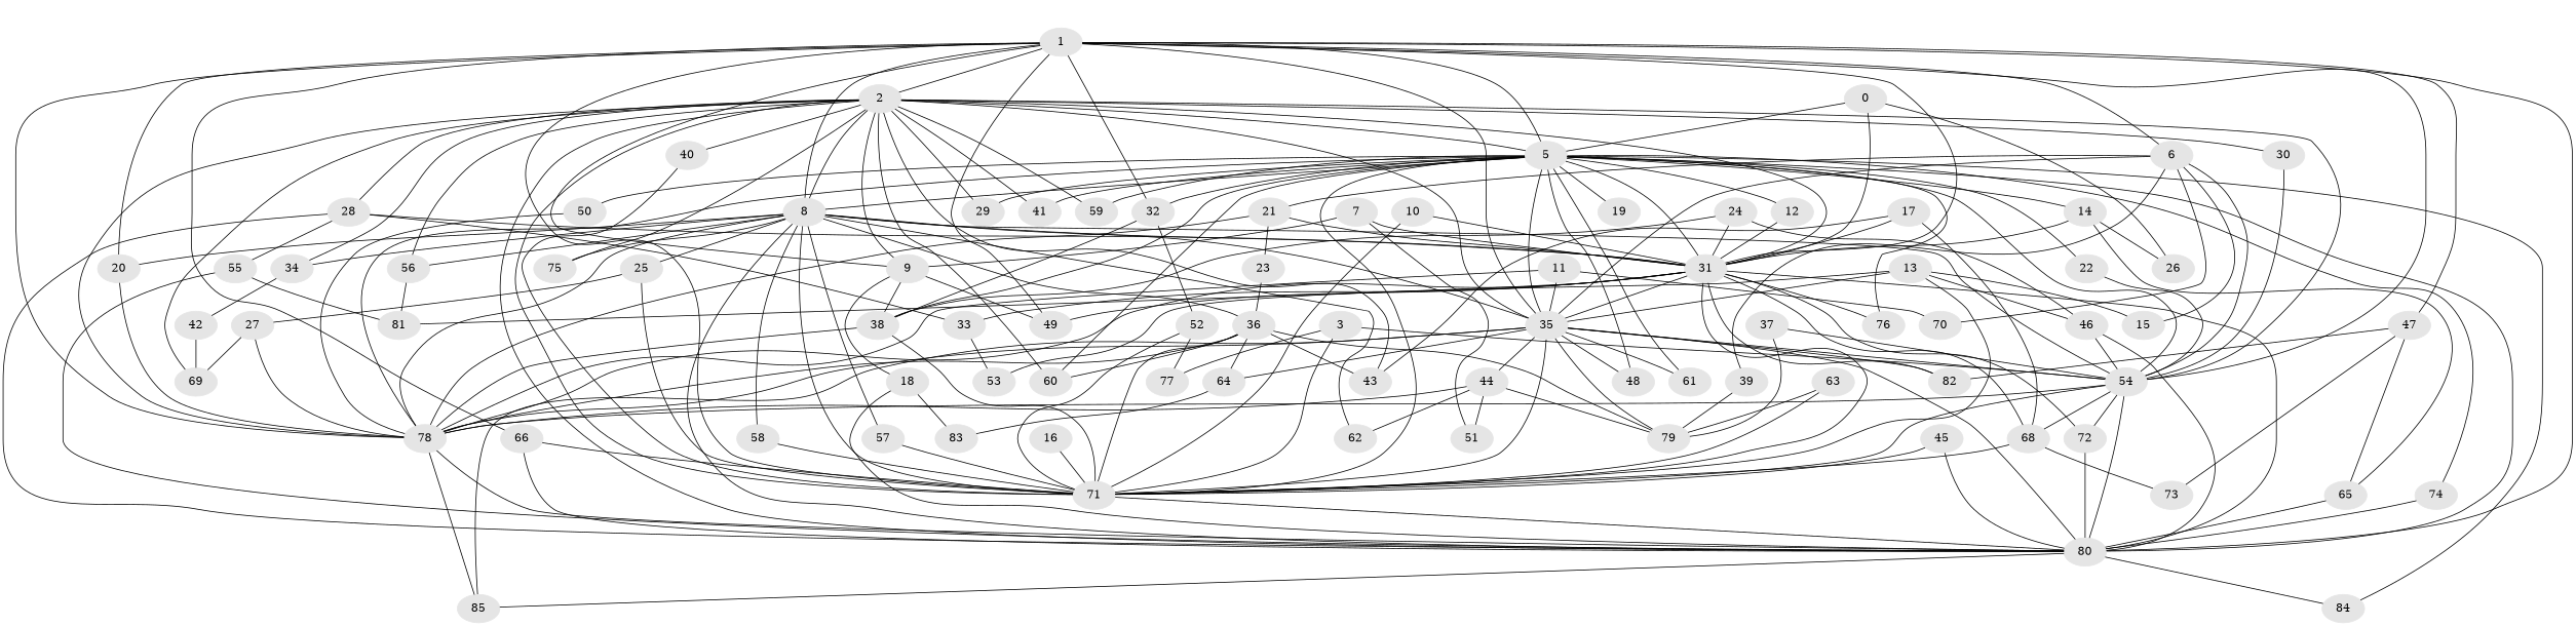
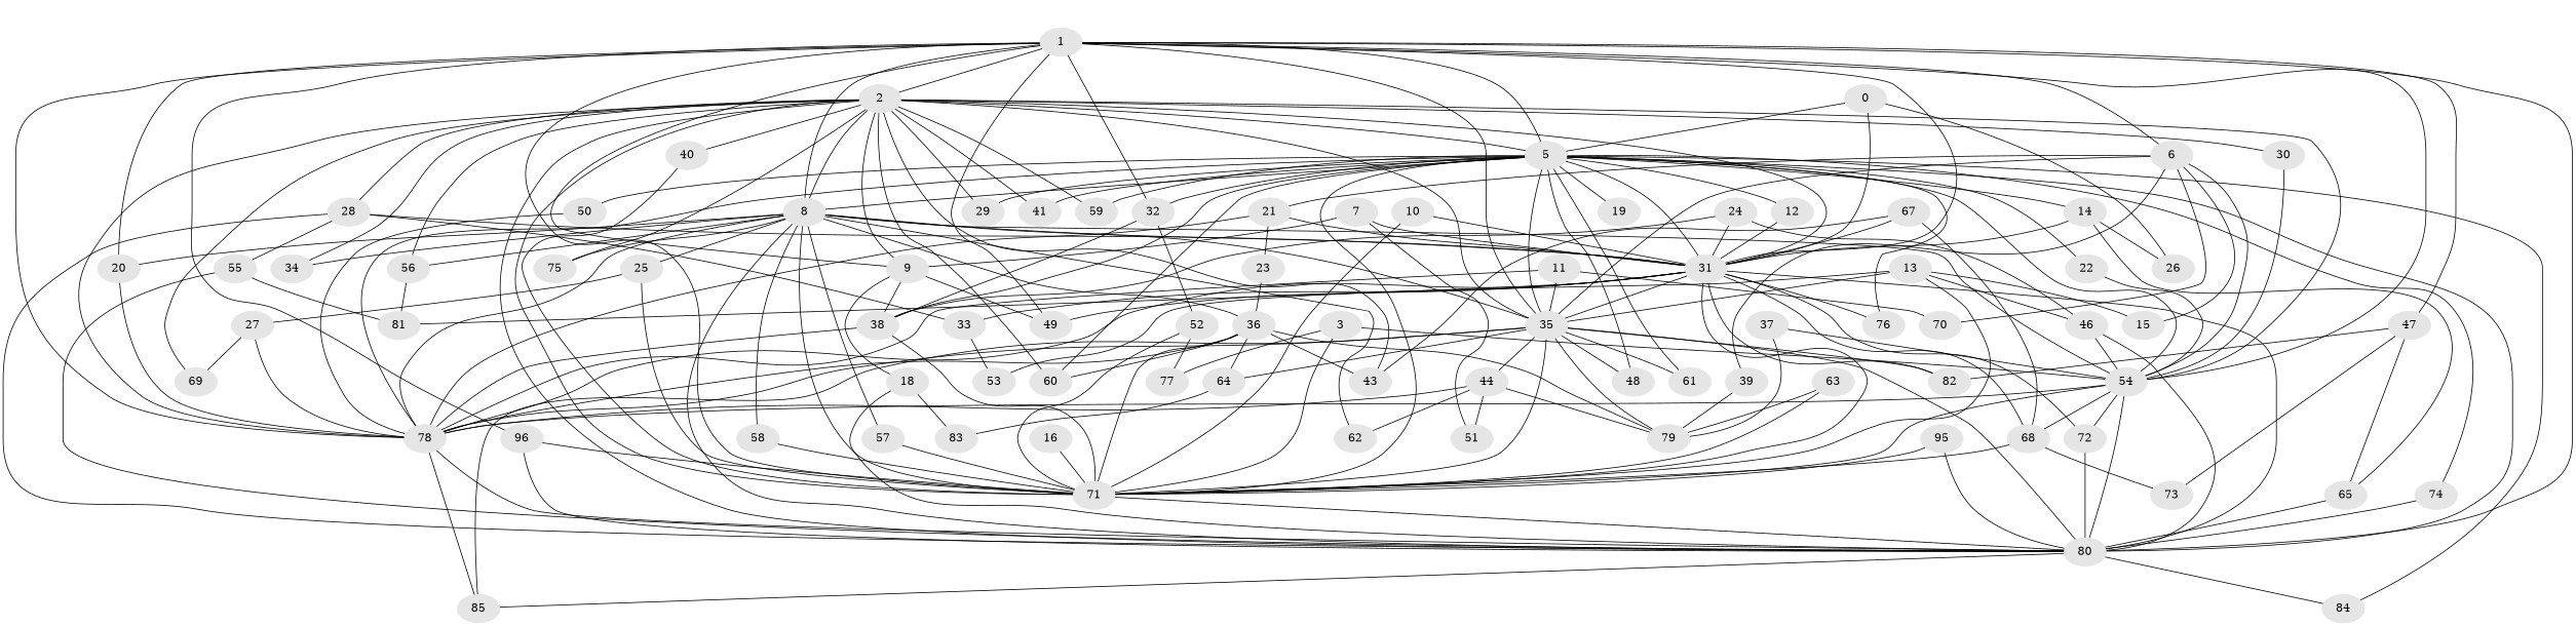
  graph {
    node [color=gray90 style=filled]
    edge [weight=1.0]
    1
    2
    5
    6
    8
    9
    20
    31
    32
    35
    47
    49
    54
-   66
+   66 [label=96]
    71
    78
    80
    28
    29
    30
    34
    40
    41
    43
    56
    59
    60
    69
    75
    12
    14
    19
    22
    38
    48
    50
    61
    74
    76
    84
    15
    21
    39
    70
    25
    36
    57
    58
    62
    18
    68
    33
    72
    81
    82
    52
    44
    64
    79
    85
    65
    73
    55
-   42
    3
    77
    n67 [label=0]
    26
    23
    7
    51
    27
    83
    10
    11
    13
    46
    53
    16
-   17
+   17 [label=67]
    24
    37
-   45
+   45 [label=95]
    63
    1 -- 2 [weight=2.0]
    1 -- 5
    1 -- 6
    1 -- 8
    1 -- 9
    1 -- 20
    1 -- 31
    1 -- 32
    1 -- 35 [weight=2.0]
    1 -- 47
    1 -- 49
    1 -- 54
    1 -- 66
    1 -- 71 [weight=2.0]
    1 -- 78
    1 -- 80 [weight=2.0]
    2 -- 5
    2 -- 8
    2 -- 9
    2 -- 31
    2 -- 35
    2 -- 54
    2 -- 71
    2 -- 78
    2 -- 80
    2 -- 28
    2 -- 29
    2 -- 30
    2 -- 34
    2 -- 40
    2 -- 41
    2 -- 43
    2 -- 56
    2 -- 59
    2 -- 60
    2 -- 69
    2 -- 75
    5 -- 8
    5 -- 31
    5 -- 32
    5 -- 35
    5 -- 54 [weight=2.0]
    5 -- 71
    5 -- 78
    5 -- 80
    5 -- 29
    5 -- 41
    5 -- 59
    5 -- 60
    5 -- 12
    5 -- 14
    5 -- 19
    5 -- 22
    5 -- 38
    5 -- 48
    5 -- 50
    5 -- 61
    5 -- 74
    5 -- 76
    5 -- 84
    6 -- 35
    6 -- 54
    6 -- 15
    6 -- 21
    6 -- 39
    6 -- 70
    8 -- 20
    8 -- 31
    8 -- 35
    8 -- 54
    8 -- 71 [weight=2.0]
    8 -- 78
    8 -- 80
    8 -- 34
    8 -- 56
    8 -- 75
    8 -- 25
    8 -- 36
    8 -- 57
    8 -- 58
    8 -- 62
    9 -- 49
    9 -- 38
    9 -- 18
    20 -- 78
    31 -- 35
    31 -- 49
    31 -- 71
    31 -- 78
    31 -- 80 [weight=2.0]
    31 -- 76
    31 -- 68
    31 -- 33
    31 -- 72
    31 -- 81
    31 -- 82
    32 -- 38
    32 -- 52
-   35 -- 54
    35 -- 71
    35 -- 78
    35 -- 80
    35 -- 48
    35 -- 61
    35 -- 82
    35 -- 44 [weight=2.0]
    35 -- 64
    35 -- 79
    35 -- 85
    47 -- 82
    47 -- 65
    47 -- 73
    54 -- 71
    54 -- 78 [weight=2.0]
    54 -- 80
    54 -- 68
    54 -- 72
    66 -- 71
    66 -- 80
    71 -- 80
    78 -- 80
    78 -- 85
    80 -- 84
    80 -- 85
    28 -- 31
    28 -- 80
    28 -- 33
    28 -- 55
    30 -- 54
-   34 -- 42
    40 -- 71
    56 -- 81
    12 -- 31
    14 -- 31
    14 -- 65
    14 -- 26
    22 -- 54
    38 -- 71
    38 -- 78
    50 -- 78
    74 -- 80
    21 -- 31
    21 -- 78
    21 -- 23
    39 -- 79
    25 -- 71
    25 -- 27
    36 -- 71
    36 -- 78
    36 -- 43
    36 -- 60
    36 -- 64
    36 -- 79
    57 -- 71
    58 -- 71
    18 -- 80
    18 -- 83
    68 -- 71
    68 -- 73
    33 -- 53
    72 -- 80
    52 -- 71
    52 -- 77
    44 -- 78
    44 -- 62
    44 -- 79
    44 -- 51
    64 -- 83
    65 -- 80 [weight=2.0]
    55 -- 80
    55 -- 81
-   42 -- 69
    3 -- 54
    3 -- 71
    3 -- 77
    n67 -- 5
    n67 -- 31
    n67 -- 26
    23 -- 36
    7 -- 9
    7 -- 31
    7 -- 51
    27 -- 78
    27 -- 69
    10 -- 31
    10 -- 71
    11 -- 35
    11 -- 78
    11 -- 70
    13 -- 35
    13 -- 71
    13 -- 15
    13 -- 46
    13 -- 53
    46 -- 54
    46 -- 80
    16 -- 71
    17 -- 31
    17 -- 43
    17 -- 68
    24 -- 31
    24 -- 38
    24 -- 46
    37 -- 54
    37 -- 79
    45 -- 71
    45 -- 80
    63 -- 71
    63 -- 79
  }
